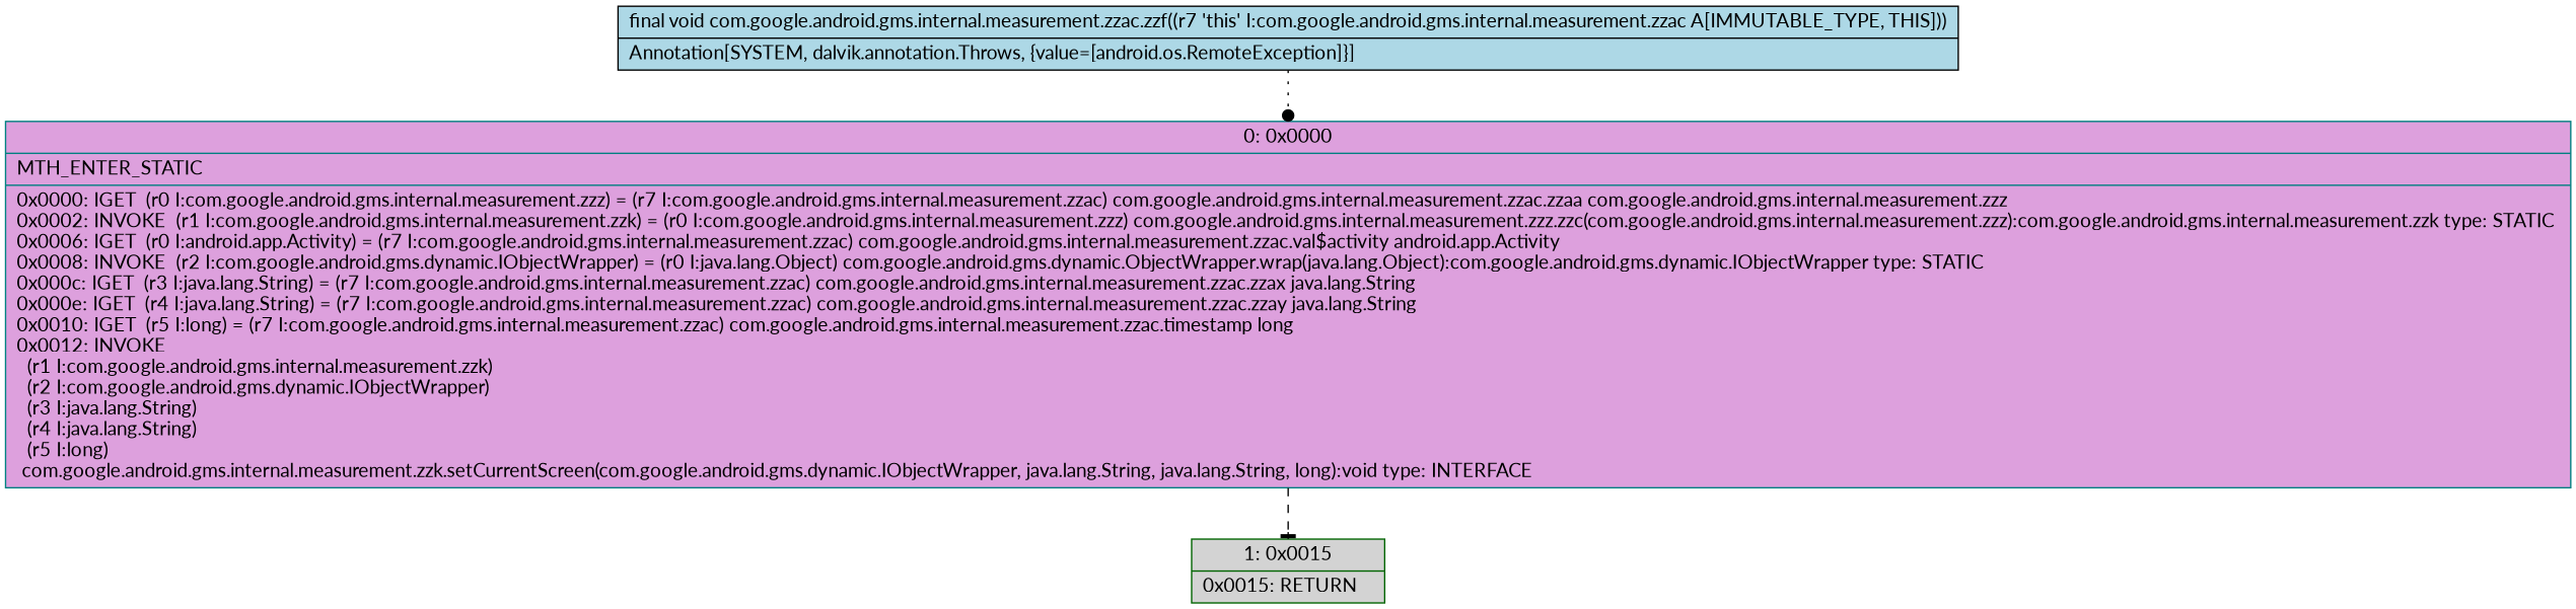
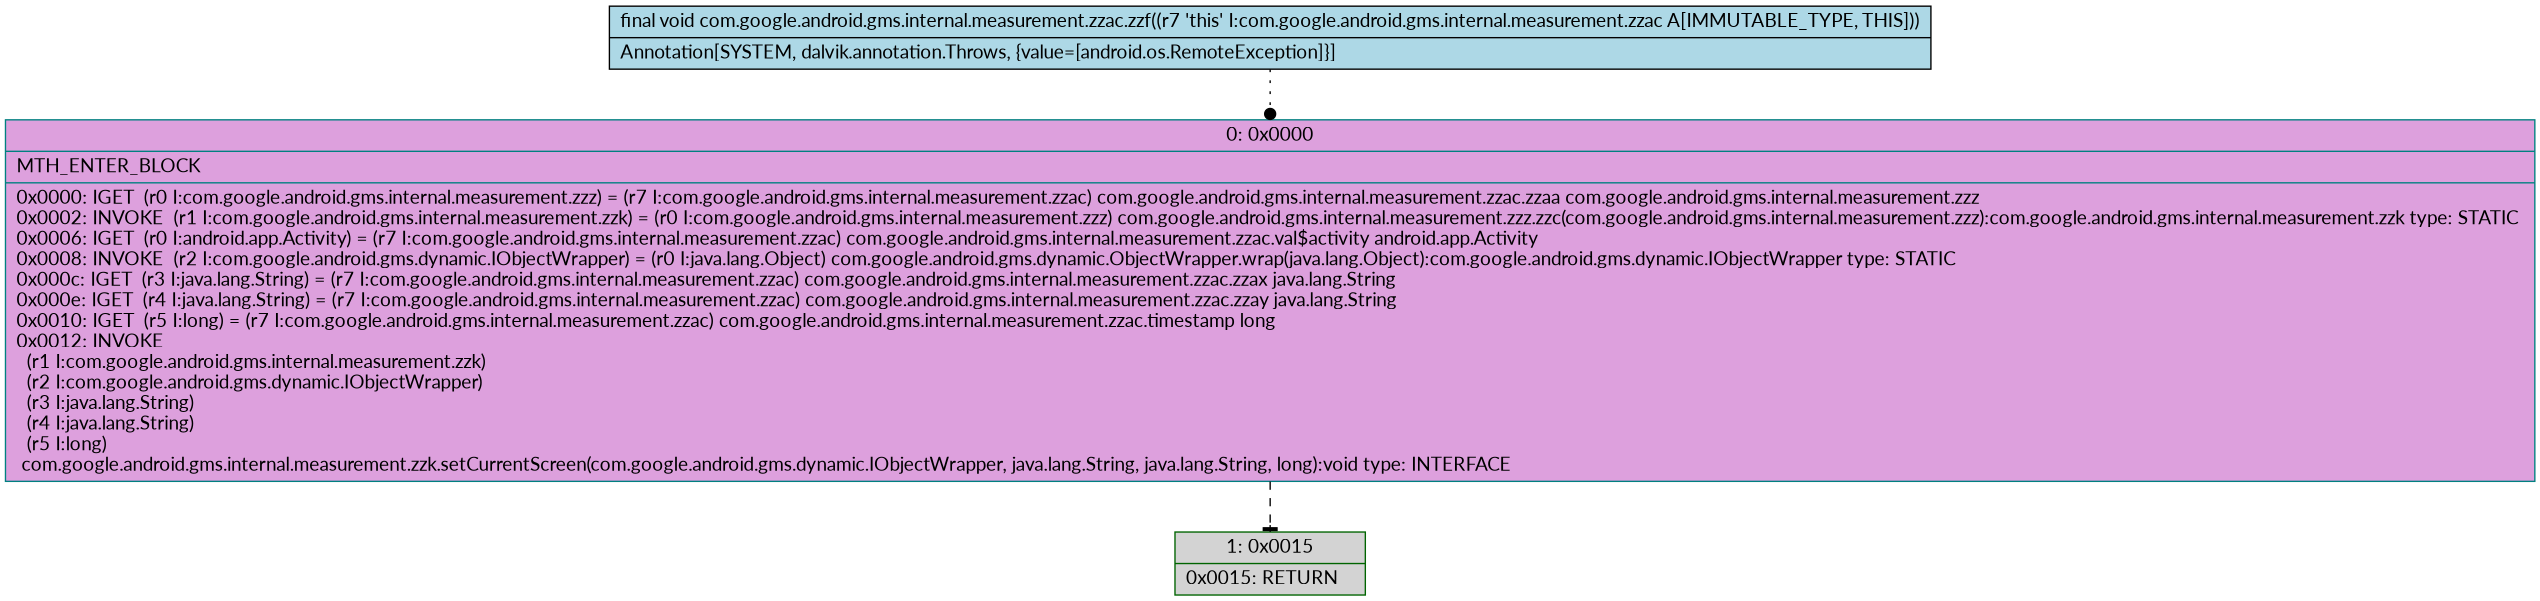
  digraph {
    fontname=Lato
    node [shape=record style=filled fontname=Lato]
    edge [fontname=Lato]
-   n1 [label="{0\:\ 0x0000|MTH_ENTER_STATIC\l|0x0000: IGET  (r0 I:com.google.android.gms.internal.measurement.zzz) = (r7 I:com.google.android.gms.internal.measurement.zzac) com.google.android.gms.internal.measurement.zzac.zzaa com.google.android.gms.internal.measurement.zzz \l0x0002: INVOKE  (r1 I:com.google.android.gms.internal.measurement.zzk) = (r0 I:com.google.android.gms.internal.measurement.zzz) com.google.android.gms.internal.measurement.zzz.zzc(com.google.android.gms.internal.measurement.zzz):com.google.android.gms.internal.measurement.zzk type: STATIC \l0x0006: IGET  (r0 I:android.app.Activity) = (r7 I:com.google.android.gms.internal.measurement.zzac) com.google.android.gms.internal.measurement.zzac.val$activity android.app.Activity \l0x0008: INVOKE  (r2 I:com.google.android.gms.dynamic.IObjectWrapper) = (r0 I:java.lang.Object) com.google.android.gms.dynamic.ObjectWrapper.wrap(java.lang.Object):com.google.android.gms.dynamic.IObjectWrapper type: STATIC \l0x000c: IGET  (r3 I:java.lang.String) = (r7 I:com.google.android.gms.internal.measurement.zzac) com.google.android.gms.internal.measurement.zzac.zzax java.lang.String \l0x000e: IGET  (r4 I:java.lang.String) = (r7 I:com.google.android.gms.internal.measurement.zzac) com.google.android.gms.internal.measurement.zzac.zzay java.lang.String \l0x0010: IGET  (r5 I:long) = (r7 I:com.google.android.gms.internal.measurement.zzac) com.google.android.gms.internal.measurement.zzac.timestamp long \l0x0012: INVOKE  \l  (r1 I:com.google.android.gms.internal.measurement.zzk)\l  (r2 I:com.google.android.gms.dynamic.IObjectWrapper)\l  (r3 I:java.lang.String)\l  (r4 I:java.lang.String)\l  (r5 I:long)\l com.google.android.gms.internal.measurement.zzk.setCurrentScreen(com.google.android.gms.dynamic.IObjectWrapper, java.lang.String, java.lang.String, long):void type: INTERFACE \l}" fillcolor=plum color=teal]
+   n1 [label="{0\:\ 0x0000|MTH_ENTER_BLOCK\l|0x0000: IGET  (r0 I:com.google.android.gms.internal.measurement.zzz) = (r7 I:com.google.android.gms.internal.measurement.zzac) com.google.android.gms.internal.measurement.zzac.zzaa com.google.android.gms.internal.measurement.zzz \l0x0002: INVOKE  (r1 I:com.google.android.gms.internal.measurement.zzk) = (r0 I:com.google.android.gms.internal.measurement.zzz) com.google.android.gms.internal.measurement.zzz.zzc(com.google.android.gms.internal.measurement.zzz):com.google.android.gms.internal.measurement.zzk type: STATIC \l0x0006: IGET  (r0 I:android.app.Activity) = (r7 I:com.google.android.gms.internal.measurement.zzac) com.google.android.gms.internal.measurement.zzac.val$activity android.app.Activity \l0x0008: INVOKE  (r2 I:com.google.android.gms.dynamic.IObjectWrapper) = (r0 I:java.lang.Object) com.google.android.gms.dynamic.ObjectWrapper.wrap(java.lang.Object):com.google.android.gms.dynamic.IObjectWrapper type: STATIC \l0x000c: IGET  (r3 I:java.lang.String) = (r7 I:com.google.android.gms.internal.measurement.zzac) com.google.android.gms.internal.measurement.zzac.zzax java.lang.String \l0x000e: IGET  (r4 I:java.lang.String) = (r7 I:com.google.android.gms.internal.measurement.zzac) com.google.android.gms.internal.measurement.zzac.zzay java.lang.String \l0x0010: IGET  (r5 I:long) = (r7 I:com.google.android.gms.internal.measurement.zzac) com.google.android.gms.internal.measurement.zzac.timestamp long \l0x0012: INVOKE  \l  (r1 I:com.google.android.gms.internal.measurement.zzk)\l  (r2 I:com.google.android.gms.dynamic.IObjectWrapper)\l  (r3 I:java.lang.String)\l  (r4 I:java.lang.String)\l  (r5 I:long)\l com.google.android.gms.internal.measurement.zzk.setCurrentScreen(com.google.android.gms.dynamic.IObjectWrapper, java.lang.String, java.lang.String, long):void type: INTERFACE \l}" fillcolor=plum color=teal]
    n2 [label="{1\:\ 0x0015|0x0015: RETURN   \l}" fillcolor=lightgrey color=darkgreen]
    n3 [label="{final void com.google.android.gms.internal.measurement.zzac.zzf((r7 'this' I:com.google.android.gms.internal.measurement.zzac A[IMMUTABLE_TYPE, THIS]))  | Annotation[SYSTEM, dalvik.annotation.Throws, \{value=[android.os.RemoteException]\}]\l}" fillcolor=lightblue color=black]
    n1 -> n2 [style=dashed arrowhead=tee]
    n3 -> n1 [style=dotted arrowhead=dot]
  }
